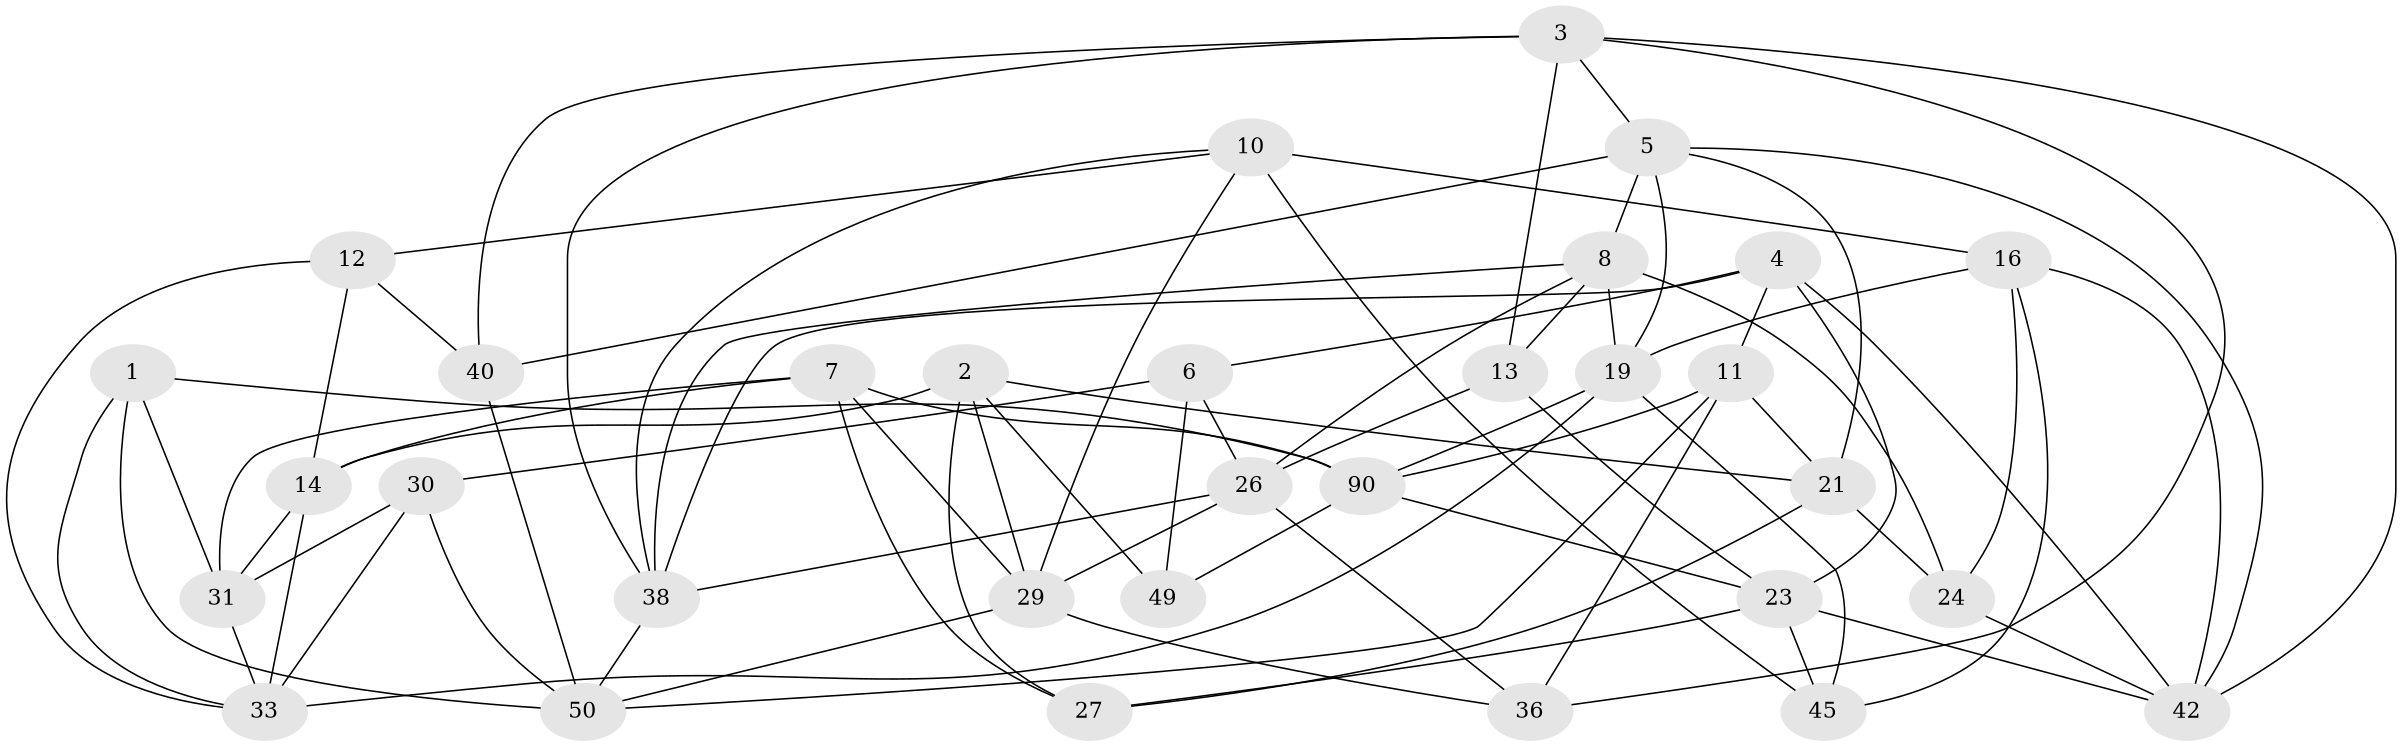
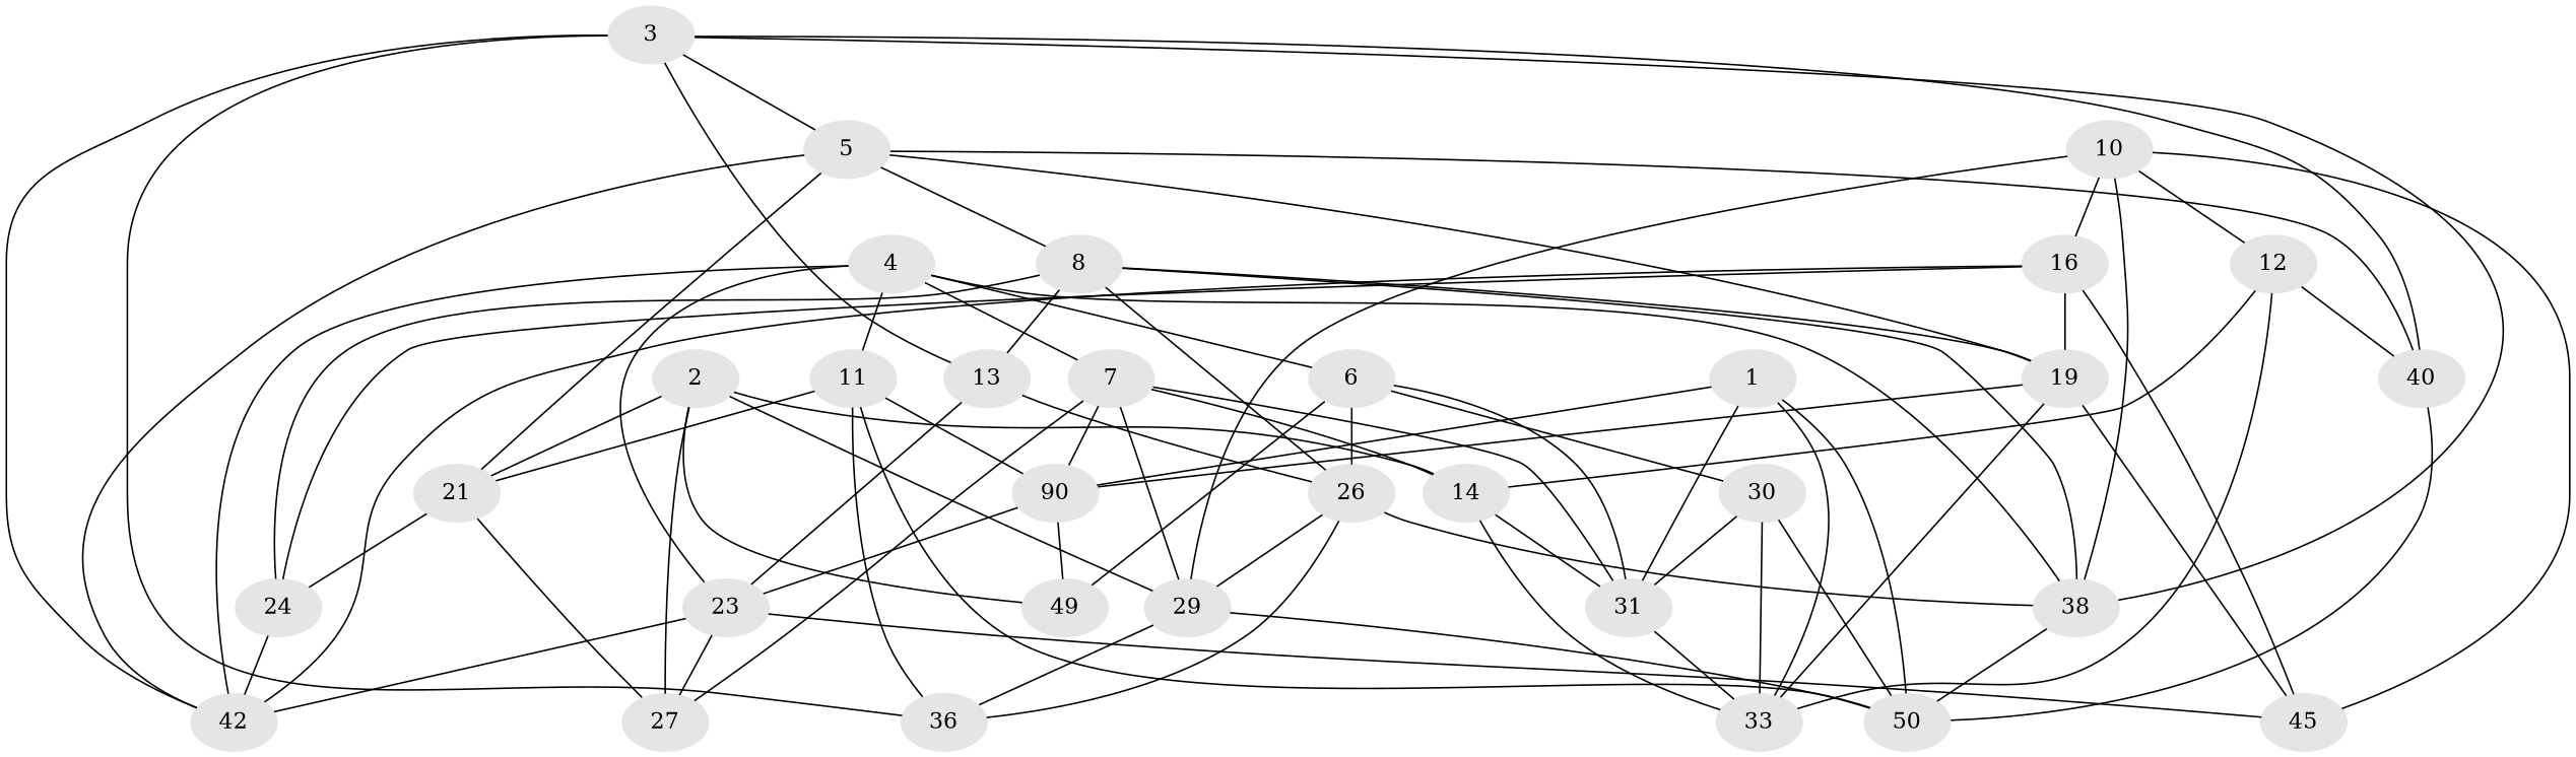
  graph {
    fontname="DejaVu Serif"
    node [color=gray90 fontname="DejaVu Serif" style=filled]
    edge [fontname="DejaVu Serif"]
    n1 [label=90 super="+22"]
    n2 [label=49]
    23 [super="+53"]
    1
    31 [super="+48"]
    33 [super="+37"]
    50 [super="+52"]
    2 [super="+32"]
    14 [super="+41"]
    21 [super="+51"]
    27
    29 [super="+54"]
    24
    36
    3 [super="+9"]
    5 [super="+25"]
    13
    38 [super="+49"]
    40
    42 [super="+43"]
    8 [super="+17"]
    19 [super="+28"]
    26 [super="+44"]
    4 [super="+18"]
    6 [super="+35"]
    7 [super="+15"]
    11 [super="+47"]
    30
    45
    10 [super="+34"]
    12
    16 [super="+46"]
    n1 -- n2
    n1 -- 23
    23 -- 27
    23 -- 42
    23 -- 45
    1 -- n1
    1 -- 31
    1 -- 33
    1 -- 50
    31 -- 33
    2 -- n2
    2 -- 14 [weight=2]
    2 -- 21
    2 -- 27
    2 -- 29
    14 -- 31
    14 -- 33
    21 -- 27
    21 -- 24
    29 -- 50
    29 -- 36
    24 -- 42
    3 -- 36
    3 -- 5
    3 -- 13
    3 -- 38
    3 -- 40
    3 -- 42
    5 -- 21
    5 -- 40
    5 -- 42
    5 -- 8
    5 -- 19
    13 -- 23
    13 -- 26
    38 -- 50
    40 -- 50
    8 -- 24
    8 -- 13
    8 -- 38
    8 -- 19
    8 -- 26
    19 -- n1
    19 -- 33
    19 -- 45
    26 -- 29
    26 -- 36
    26 -- 38
    4 -- 23
    4 -- 38
    4 -- 42
    4 -- 6
+   4 -- 7
    4 -- 11
    6 -- n2 [weight=2]
+   6 -- 31
    6 -- 26
    6 -- 30
    7 -- n1
    7 -- 31
    7 -- 14
    7 -- 27
    7 -- 29
    11 -- n1
    11 -- 50
    11 -- 21 [weight=2]
    11 -- 36
    30 -- 31
    30 -- 33
    30 -- 50
    10 -- 29
    10 -- 38
    10 -- 45
    10 -- 12
    10 -- 16 [weight=2]
    12 -- 33
    12 -- 14
    12 -- 40
    16 -- 24
    16 -- 42
    16 -- 19
    16 -- 45
  }
